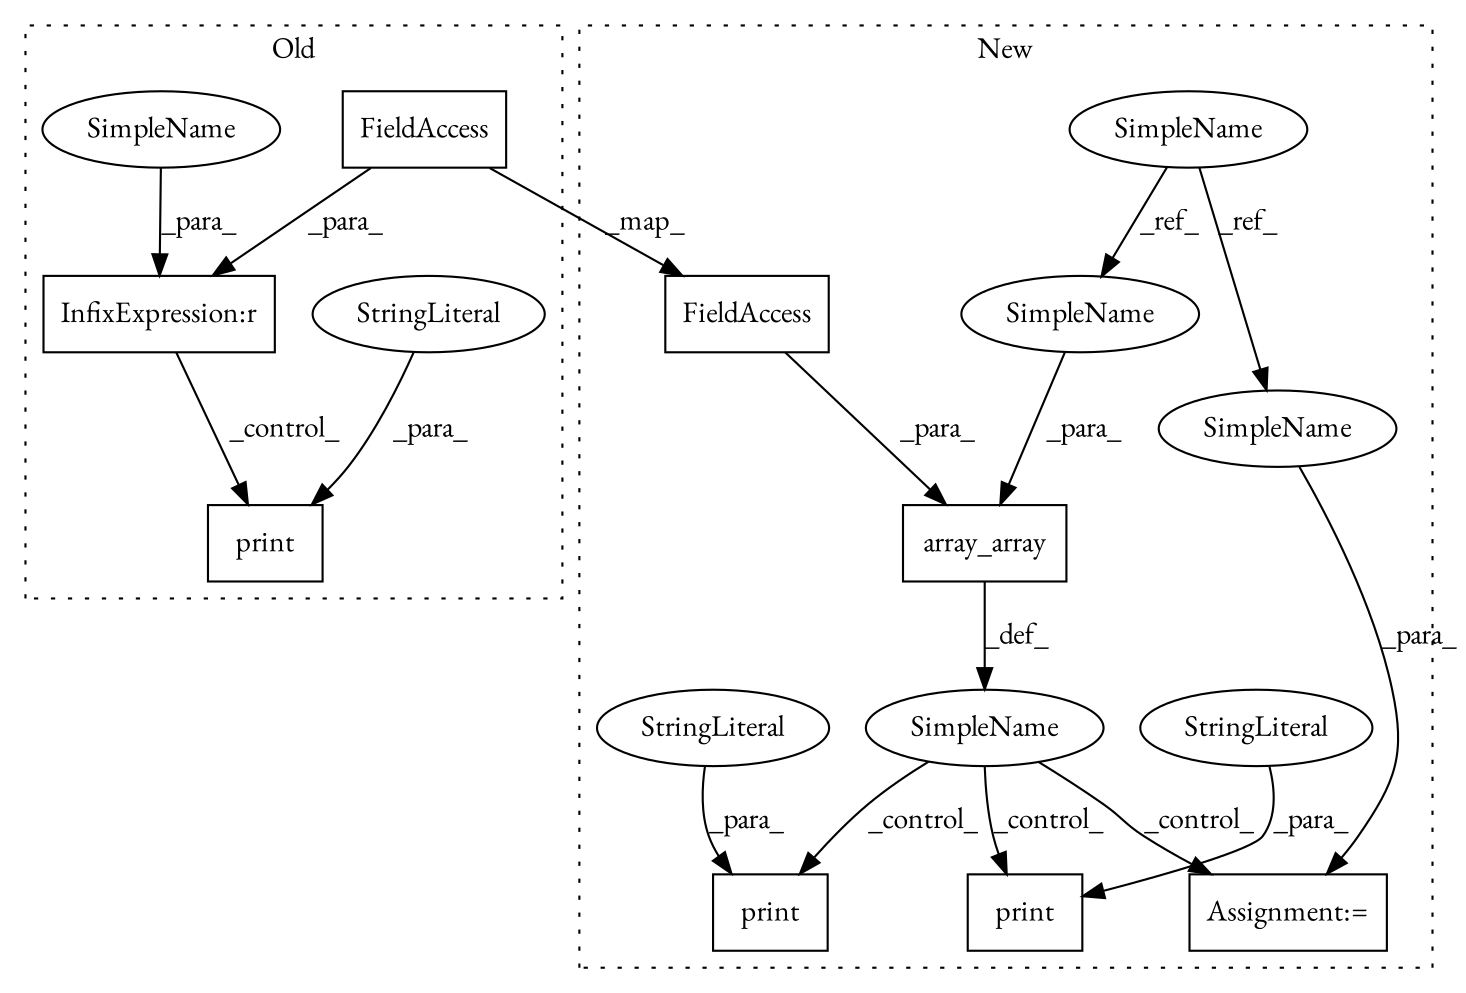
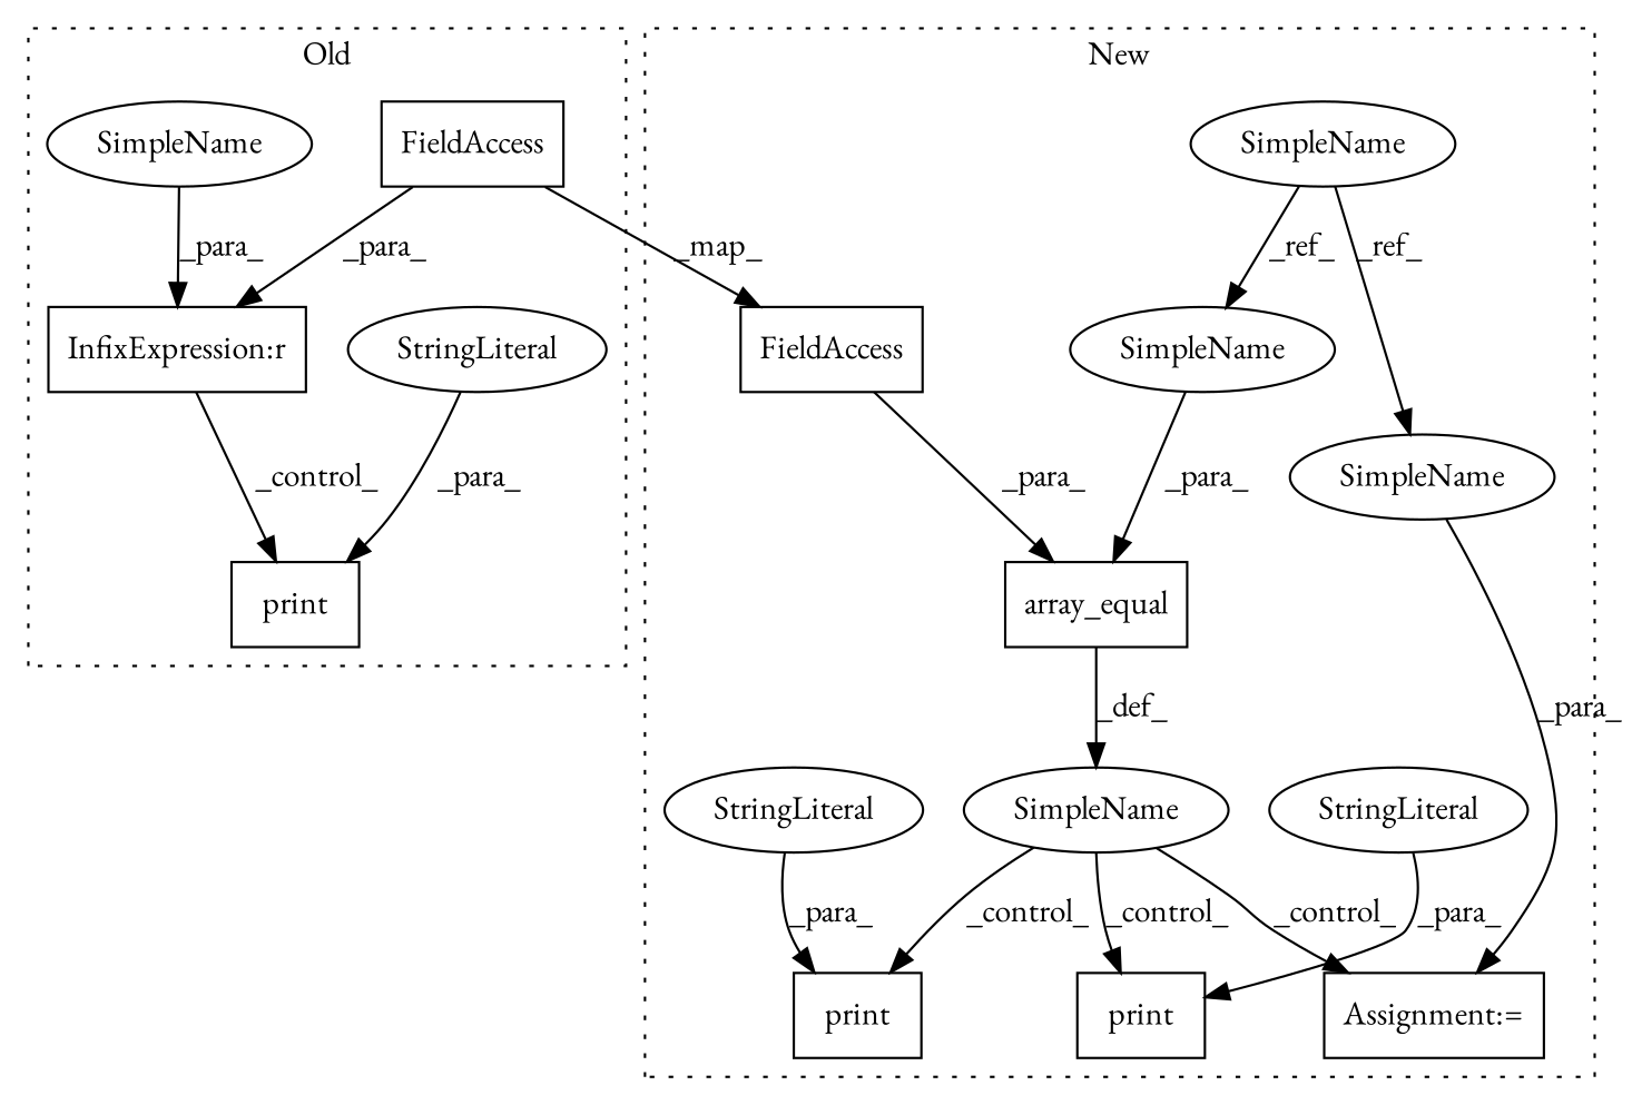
  digraph {
    fontname="EB Garamond"
    node [a=42 l=2 shape=box fontname="EB Garamond"]
    edge [fontname="EB Garamond"]
    n1 [a=32 l="6,1" label=print s="20587,20636"]
    n2 [a=27 l=4 label="InfixExpression:r" s=20369]
    n3 [a=45 l=43 label=StringLiteral s=20593 shape=ellipse]
    n4 [a=22 l=7 label=FieldAccess s=20362]
    n5 [label=SimpleName s=20373 shape=ellipse]
-   n6 [a=32 l="12,1" label=array_array s="20195,20217"]
+   n6 [a=32 l="12,1" label=array_equal s="20195,20217"]
    n7 [a=32 l="6,1" label=print s="20430,20488"]
    n8 [label=SimpleName shape=ellipse l=""]
    n9 [a=32 l="6,1" label=print s="20497,20532"]
    n10 [a=7 l=1 label="Assignment:=" s=20550]
    n11 [a=45 l=52 label=StringLiteral s=20436 shape=ellipse]
    n12 [label=SimpleName s=20131 shape=ellipse]
    n13 [a=45 l=29 label=StringLiteral s=20503 shape=ellipse]
    n14 [a=22 l=7 label=FieldAccess s=20207]
    n15 [label=SimpleName s=20551 shape=ellipse]
    n16 [label=SimpleName s=20215 shape=ellipse]
    subgraph cluster_1 {
      label=Old
      style=dotted
      n1
      n2
      n3
      n4
      n5
    }
    subgraph cluster_2 {
      label=New
      style=dotted
      n6
      n7
      n8
      n9
      n10
      n11
      n12
      n13
      n14
      n15
      n16
    }
    n2 -> n1 [label=_control_]
    n3 -> n1 [label=_para_]
    n4 -> n2 [label=_para_]
    n4 -> n14 [label=_map_]
    n5 -> n2 [label=_para_]
    n6 -> n8 [label=_def_]
    n8 -> n7 [label=_control_]
    n8 -> n9 [label=_control_]
    n8 -> n10 [label=_control_]
    n11 -> n7 [label=_para_]
    n12 -> n15 [label=_ref_]
    n12 -> n16 [label=_ref_]
    n13 -> n9 [label=_para_]
    n14 -> n6 [label=_para_]
    n15 -> n10 [label=_para_]
    n16 -> n6 [label=_para_]
  }
